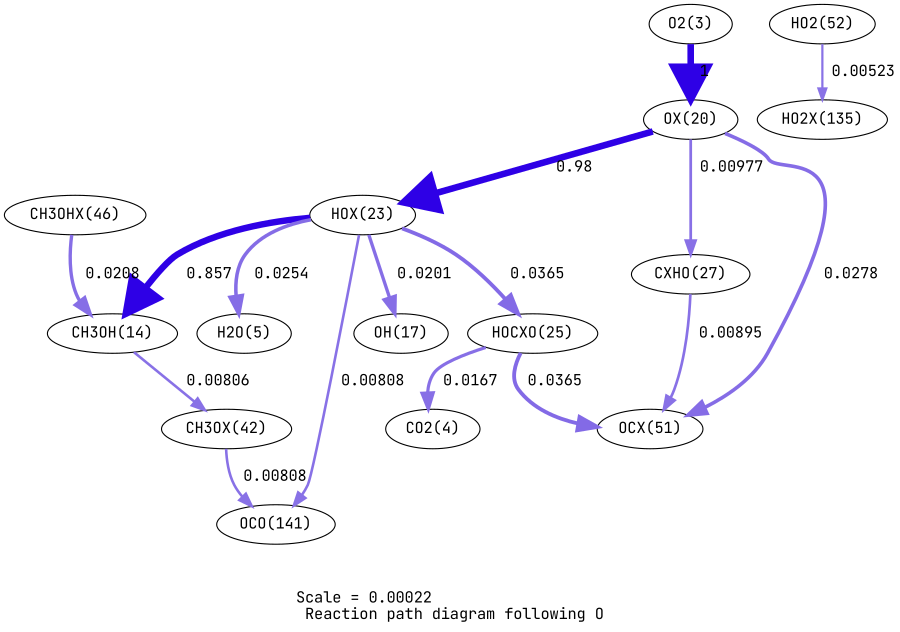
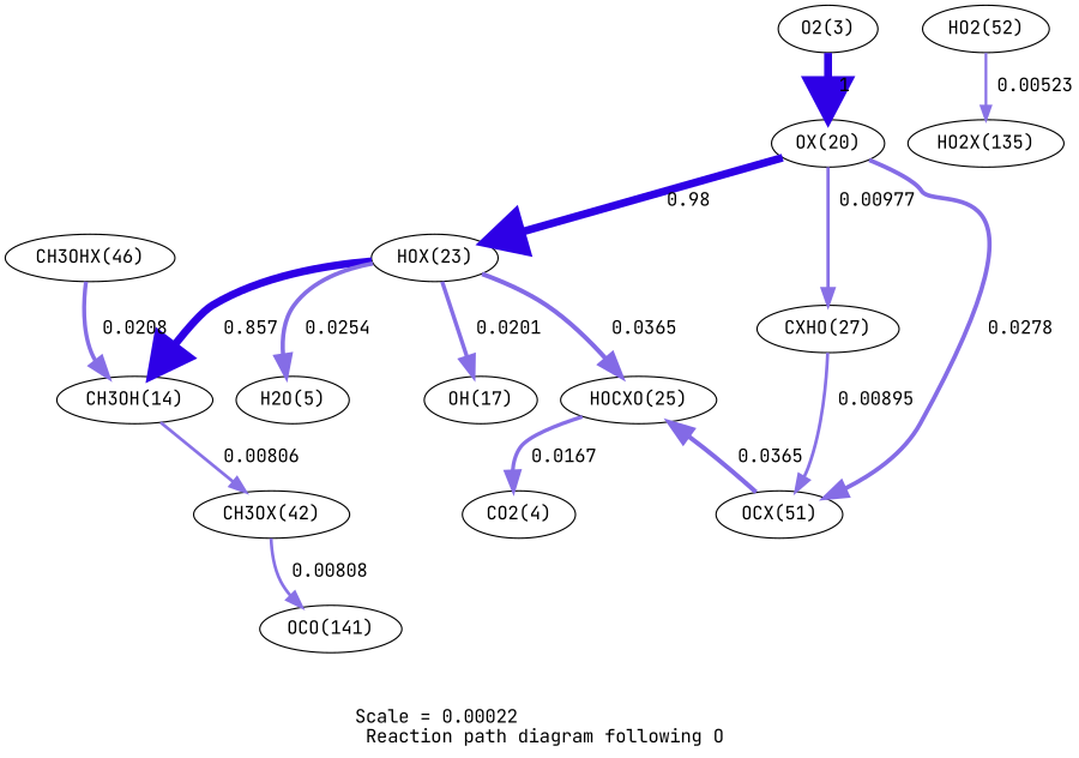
  digraph {
    fontname="JetBrains Mono"
    label="Scale = 0.00022\l Reaction path diagram following O"
    node [fontname="JetBrains Mono"]
    edge [arrowsize=1.18 color="0.7, 0.508, 0.9" fontname="JetBrains Mono" penwidth=2.36]
    n1 [label="O2(3)"]
    n2 [label="OX(20)"]
    n3 [label="HOX(23)"]
    n4 [label="CXHO(27)"]
    n5 [label="OCX(51)"]
    n6 [label="CH3OH(14)"]
    n7 [label="OH(17)"]
    n8 [label="H2O(5)"]
    n9 [label="OCO(141)"]
    n10 [label="HOCXO(25)"]
    n11 [label="CH3OX(42)"]
    n12 [label="CO2(4)"]
    n13 [label="CH3OHX(46)"]
    n14 [label="HO2(52)"]
    n15 [label="HO2X(135)"]
    n1 -> n2 [arrowsize=3 color="0.7, 1.5, 0.9" label=" 1" penwidth=6]
    n2 -> n3 [arrowsize=2.99 color="0.7, 1.48, 0.9" label=" 0.98" penwidth=5.98]
    n2 -> n4 [arrowsize=1.25 color="0.7, 0.51, 0.9" label=" 0.00977" penwidth=2.51]
    n2 -> n5 [arrowsize=1.65 color="0.7, 0.528, 0.9" label=" 0.0278" penwidth=3.3]
    n3 -> n6 [arrowsize=2.94 color="0.7, 1.36, 0.9" label=" 0.857" penwidth=5.88]
    n3 -> n7 [arrowsize=1.52 color="0.7, 0.52, 0.9" label=" 0.0201" penwidth=3.05]
    n3 -> n8 [arrowsize=1.61 color="0.7, 0.525, 0.9" label=" 0.0254" penwidth=3.23]
-   n3 -> n9 [label=" 0.00808"]
    n3 -> n10 [arrowsize=1.75 color="0.7, 0.537, 0.9" label=" 0.0365" penwidth=3.5]
    n4 -> n5 [arrowsize=1.22 color="0.7, 0.509, 0.9" label=" 0.00895" penwidth=2.44]
-   n10 -> n5 [arrowsize=1.75 color="0.7, 0.537, 0.9" label=" 0.0365" penwidth=3.5]
+   n5 -> n10 [arrowsize=1.75 color="0.7, 0.537, 0.9" label=" 0.0365" penwidth=3.5]
    n6 -> n11 [label=" 0.00806"]
    n10 -> n12 [arrowsize=1.46 color="0.7, 0.517, 0.9" label=" 0.0167" penwidth=2.91]
    n11 -> n9 [label=" 0.00808"]
    n13 -> n6 [arrowsize=1.54 color="0.7, 0.521, 0.9" label=" 0.0208" penwidth=3.08]
    n14 -> n15 [arrowsize=1.02 color="0.7, 0.505, 0.9" label=" 0.00523" penwidth=2.03]
  }
